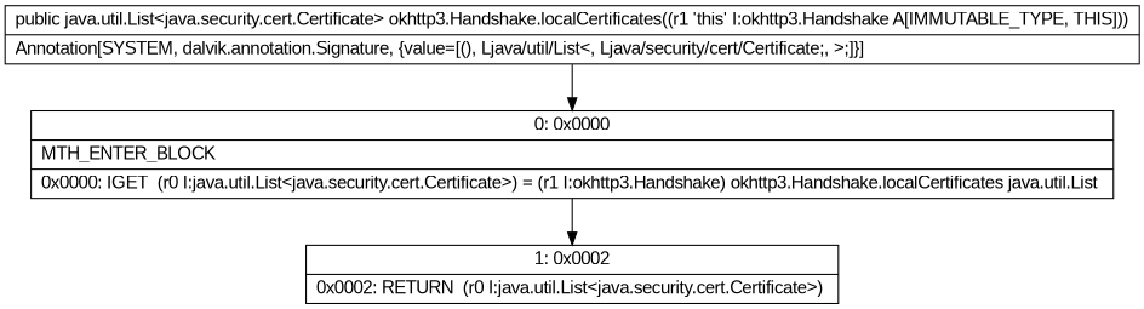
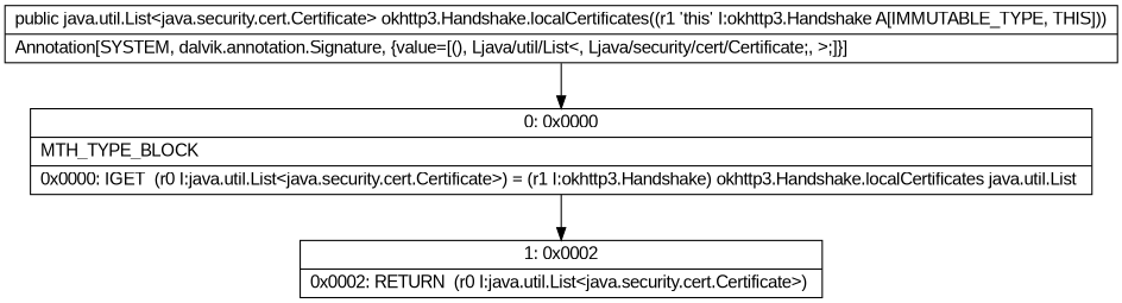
  digraph {
    fontname="Liberation Sans"
    node [shape=record fontname="Liberation Sans"]
    edge [fontname="Liberation Sans"]
-   n1 [label="{0\:\ 0x0000|MTH_ENTER_BLOCK\l|0x0000: IGET  (r0 I:java.util.List\<java.security.cert.Certificate\>) = (r1 I:okhttp3.Handshake) okhttp3.Handshake.localCertificates java.util.List \l}"]
+   n1 [label="{0\:\ 0x0000|MTH_TYPE_BLOCK\l|0x0000: IGET  (r0 I:java.util.List\<java.security.cert.Certificate\>) = (r1 I:okhttp3.Handshake) okhttp3.Handshake.localCertificates java.util.List \l}"]
    n2 [label="{1\:\ 0x0002|0x0002: RETURN  (r0 I:java.util.List\<java.security.cert.Certificate\>) \l}"]
    n3 [label="{public java.util.List\<java.security.cert.Certificate\> okhttp3.Handshake.localCertificates((r1 'this' I:okhttp3.Handshake A[IMMUTABLE_TYPE, THIS]))  | Annotation[SYSTEM, dalvik.annotation.Signature, \{value=[(), Ljava\/util\/List\<, Ljava\/security\/cert\/Certificate;, \>;]\}]\l}"]
    n1 -> n2
    n3 -> n1
  }
